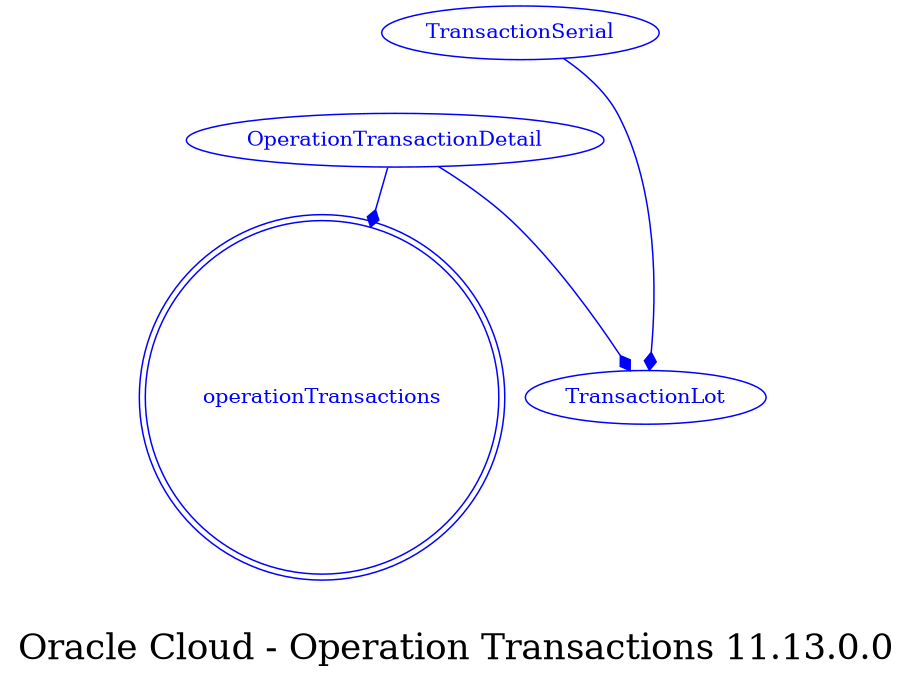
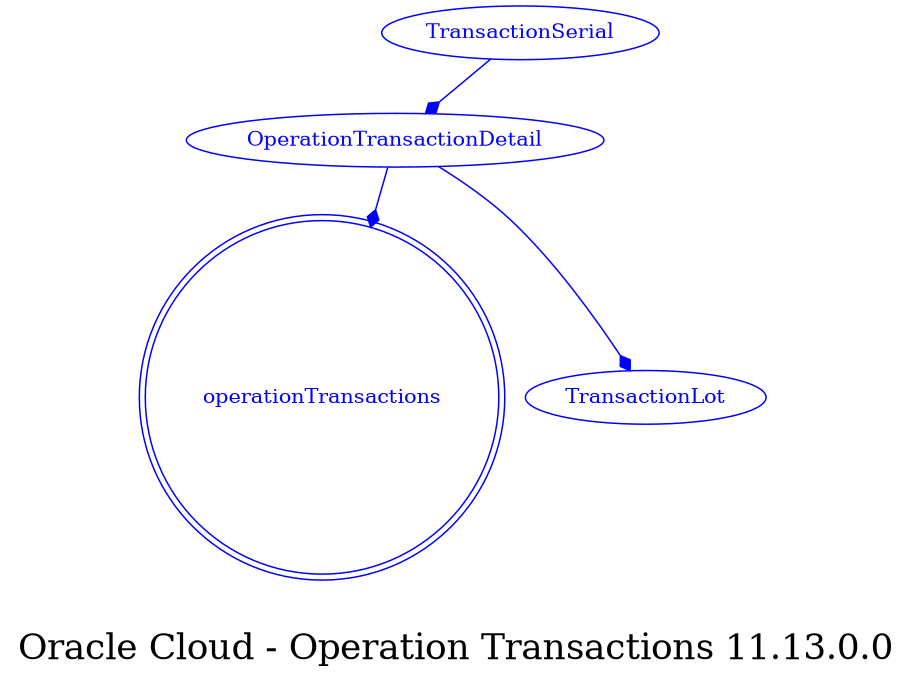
  digraph {
    fontsize=24
    label="Oracle Cloud - Operation Transactions 11.13.0.0"
    splines=true
    node [color=blue fontcolor=blue shape=ellipse]
    edge [arrowhead=diamond arrowtail=none color=blue fontcolor=blue]
    operationTransactions [shape=doublecircle]
    OperationTransactionDetail
    TransactionLot
    TransactionSerial
    OperationTransactionDetail -> operationTransactions
    OperationTransactionDetail -> TransactionLot
-   TransactionSerial -> TransactionLot
+   TransactionSerial -> OperationTransactionDetail
  }
